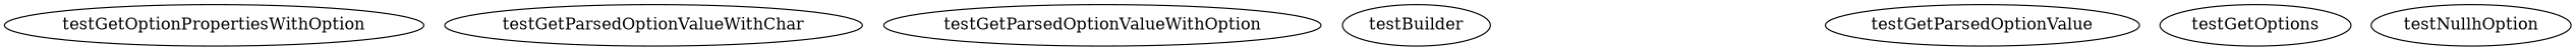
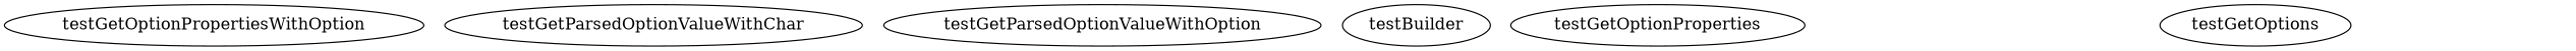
  digraph {
    testGetOptionPropertiesWithOption
    testGetParsedOptionValueWithChar
    testGetParsedOptionValueWithOption
    testBuilder
-   testGetParsedOptionValue
+   testGetOptionProperties
    testGetOptions
-   testNullhOption
  }
